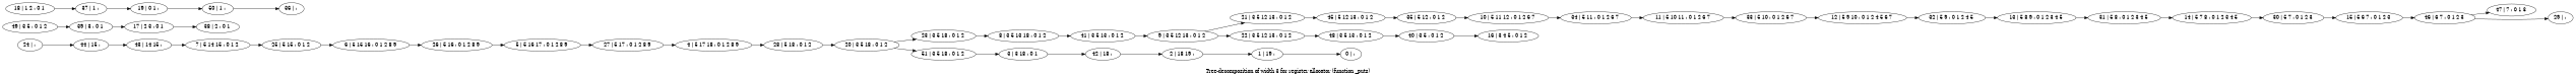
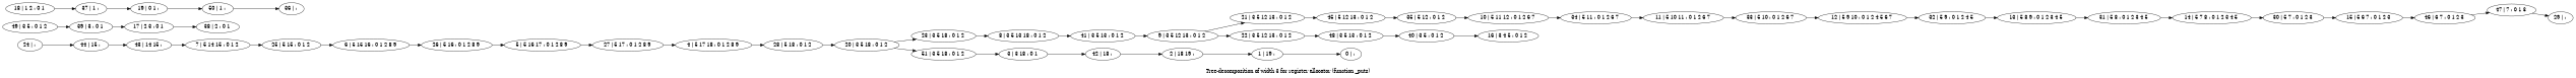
  digraph {
    label="Tree-decomposition of width 3 for register allocator (function _puts)"
    rankdir=LR
    n1 [label="0 | : "]
    n2 [label="1 | 19 : "]
    n3 [label="2 | 18 19 : "]
    n4 [label="3 | 3 18 : 0 1 "]
    n5 [label="42 | 18 : "]
    n6 [label="4 | 5 17 18 : 0 1 2 8 9 "]
    n7 [label="28 | 5 18 : 0 1 2 "]
    n8 [label="20 | 3 5 18 : 0 1 2 "]
    n9 [label="5 | 5 16 17 : 0 1 2 8 9 "]
    n10 [label="27 | 5 17 : 0 1 2 8 9 "]
    n11 [label="6 | 5 15 16 : 0 1 2 8 9 "]
    n12 [label="26 | 5 16 : 0 1 2 8 9 "]
    n13 [label="7 | 5 14 15 : 0 1 2 "]
    n14 [label="25 | 5 15 : 0 1 2 "]
    n15 [label="8 | 3 5 13 18 : 0 1 2 "]
    n16 [label="41 | 3 5 13 : 0 1 2 "]
    n17 [label="9 | 3 5 12 13 : 0 1 2 "]
    n18 [label="21 | 3 5 12 13 : 0 1 2 "]
    n19 [label="22 | 3 5 12 13 : 0 1 2 "]
    n20 [label="45 | 5 12 13 : 0 1 2 "]
    n21 [label="48 | 3 5 13 : 0 1 2 "]
    n22 [label="10 | 5 11 12 : 0 1 2 6 7 "]
    n23 [label="34 | 5 11 : 0 1 2 6 7 "]
    n24 [label="11 | 5 10 11 : 0 1 2 6 7 "]
    n25 [label="33 | 5 10 : 0 1 2 6 7 "]
    n26 [label="12 | 5 9 10 : 0 1 2 4 5 6 7 "]
    n27 [label="32 | 5 9 : 0 1 2 4 5 "]
    n28 [label="13 | 5 8 9 : 0 1 2 3 4 5 "]
    n29 [label="31 | 5 8 : 0 1 2 3 4 5 "]
    n30 [label="14 | 5 7 8 : 0 1 2 3 4 5 "]
    n31 [label="30 | 5 7 : 0 1 2 3 "]
    n32 [label="15 | 5 6 7 : 0 1 2 3 "]
    n33 [label="46 | 6 7 : 0 1 2 3 "]
    n34 [label="47 | 7 : 0 1 3 "]
    n35 [label="16 | 3 4 5 : 0 1 2 "]
    n36 [label="49 | 3 5 : 0 1 2 "]
    n37 [label="39 | 3 : 0 1 "]
    n38 [label="17 | 2 3 : 0 1 "]
    n39 [label="38 | 2 : 0 1 "]
    n40 [label="18 | 1 2 : 0 1 "]
    n41 [label="37 | 1 : "]
    n42 [label="19 | 0 1 : "]
    n43 [label="50 | 1 : "]
    n44 [label="36 | : "]
    n45 [label="23 | 3 5 18 : 0 1 2 "]
    n46 [label="51 | 3 5 18 : 0 1 2 "]
    n47 [label="35 | 5 12 : 0 1 2 "]
    n48 [label="40 | 3 5 : 0 1 2 "]
    n49 [label="24 | : "]
    n50 [label="44 | 15 : "]
    n51 [label="43 | 14 15 : "]
    n52 [label="29 | : "]
    n2 -> n1
    n3 -> n2
    n4 -> n5
    n5 -> n3
    n6 -> n7
    n7 -> n8
    n8 -> n45
    n8 -> n46
    n9 -> n10
    n10 -> n6
    n11 -> n12
    n12 -> n9
    n13 -> n14
    n14 -> n11
    n15 -> n16
    n16 -> n17
    n17 -> n18
    n17 -> n19
    n18 -> n20
    n19 -> n21
    n20 -> n47
    n21 -> n48
    n22 -> n23
    n23 -> n24
    n24 -> n25
    n25 -> n26
    n26 -> n27
    n27 -> n28
    n28 -> n29
    n29 -> n30
    n30 -> n31
    n31 -> n32
    n32 -> n33
    n33 -> n34
-   n33 -> n52
+   n34 -> n52
    n36 -> n37
    n37 -> n38
    n38 -> n39
    n40 -> n41
    n41 -> n42
    n42 -> n43
    n43 -> n44
    n45 -> n15
    n46 -> n4
    n47 -> n22
    n48 -> n35
    n49 -> n50
    n50 -> n51
    n51 -> n13
  }
